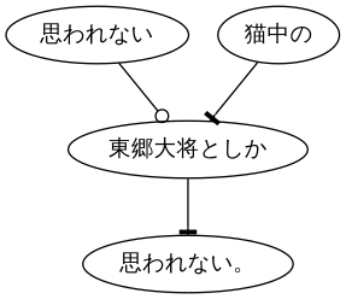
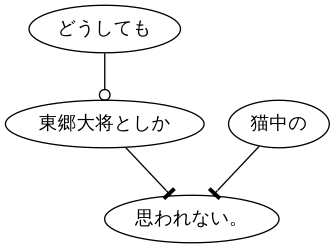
  digraph {
    edge [arrowhead=tee]
-   n1 [label="思われない"]
+   n1 [label="どうしても"]
    n2 [label="東郷大将としか"]
    n3 [label="思われない。"]
    n4 [label="猫中の"]
    n1 -> n2 [arrowhead=odot]
    n2 -> n3
-   n4 -> n2
+   n4 -> n3
  }
